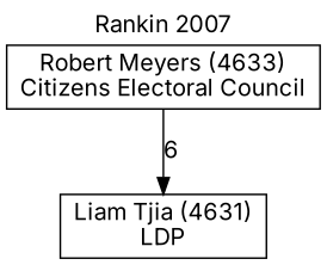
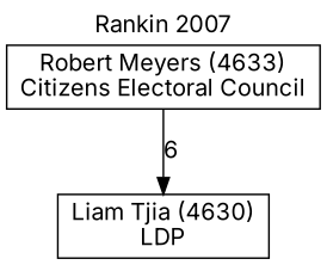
  digraph {
    label="Rankin 2007"
    labelloc=t
    mclimit=10
    fontname=Inter
    node [shape=box fontname=Inter]
-   n1 [label="Liam Tjia (4631)\nLDP"]
+   n1 [label="Liam Tjia (4630)\nLDP"]
    n2 [label="Robert Meyers (4633)\nCitizens Electoral Council"]
    n2 -> n1 [label=6 fontname=Inter]
  }
